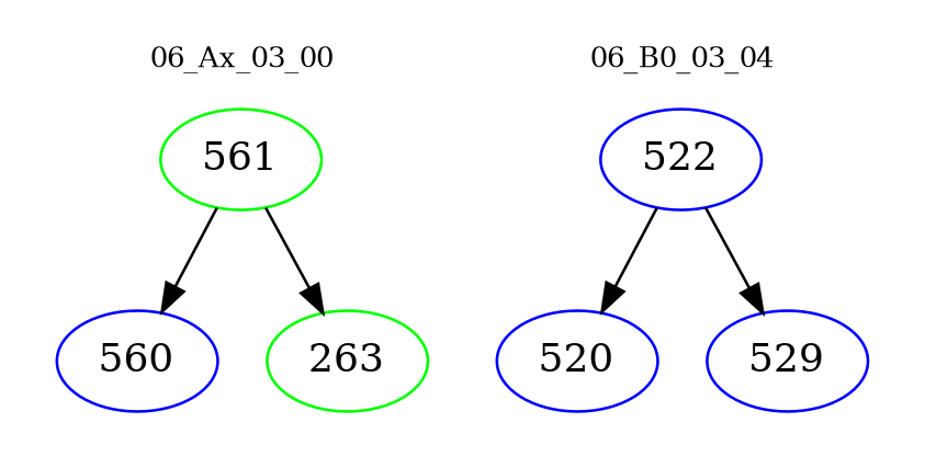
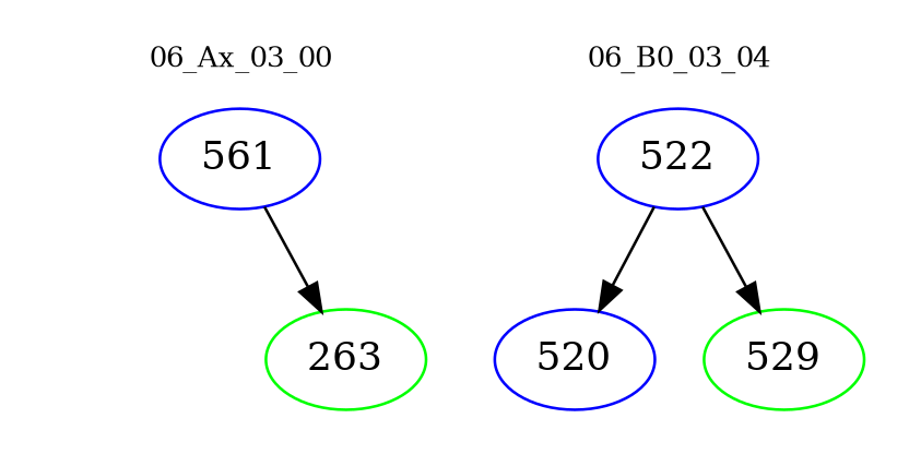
  digraph {
    node [color=blue]
    edge [color=black]
-   n1 [color=green label=561]
-   n2 [label=560]
+   n1 [label=561]
    n3 [color=green label=263]
    n4 [label=522]
    n5 [label=520]
-   n6 [label=529]
+   n6 [color=green label=529]
    subgraph cluster_1 {
      color=white
      fontsize=10
      label="06_Ax_03_00"
      n1
-     n2
      n3
    }
    subgraph cluster_2 {
      color=white
      fontsize=10
      label="06_B0_03_04"
      n4
      n5
      n6
    }
-   n1 -> n2
    n1 -> n3
    n4 -> n5
    n4 -> n6
  }
